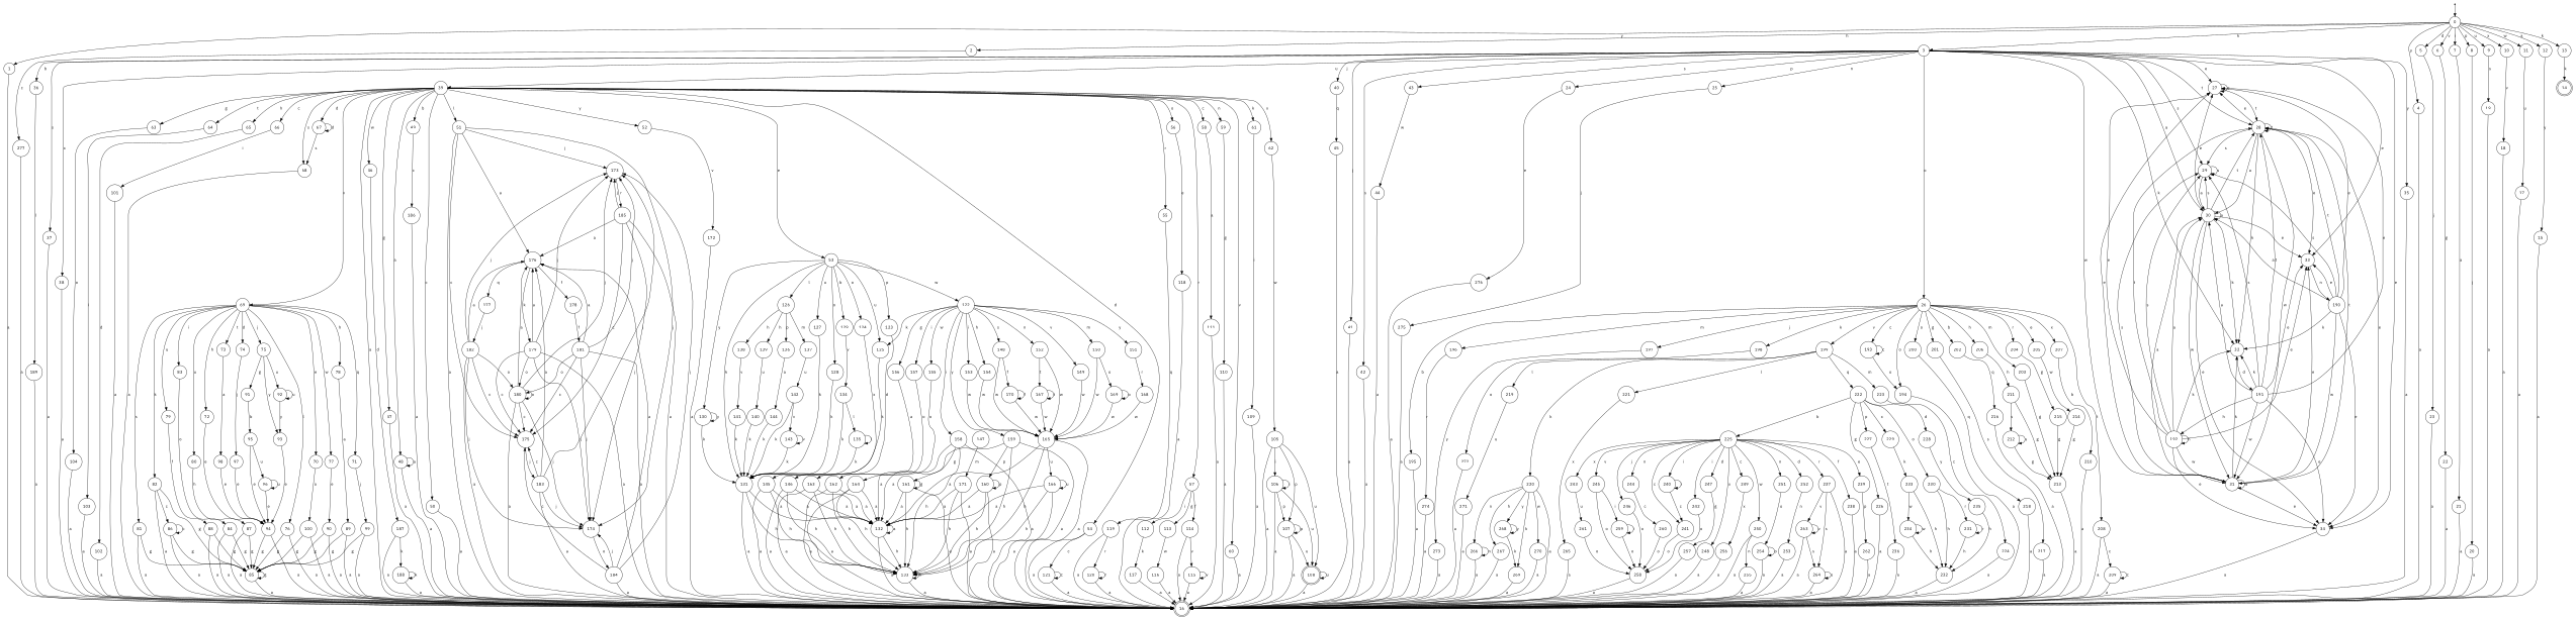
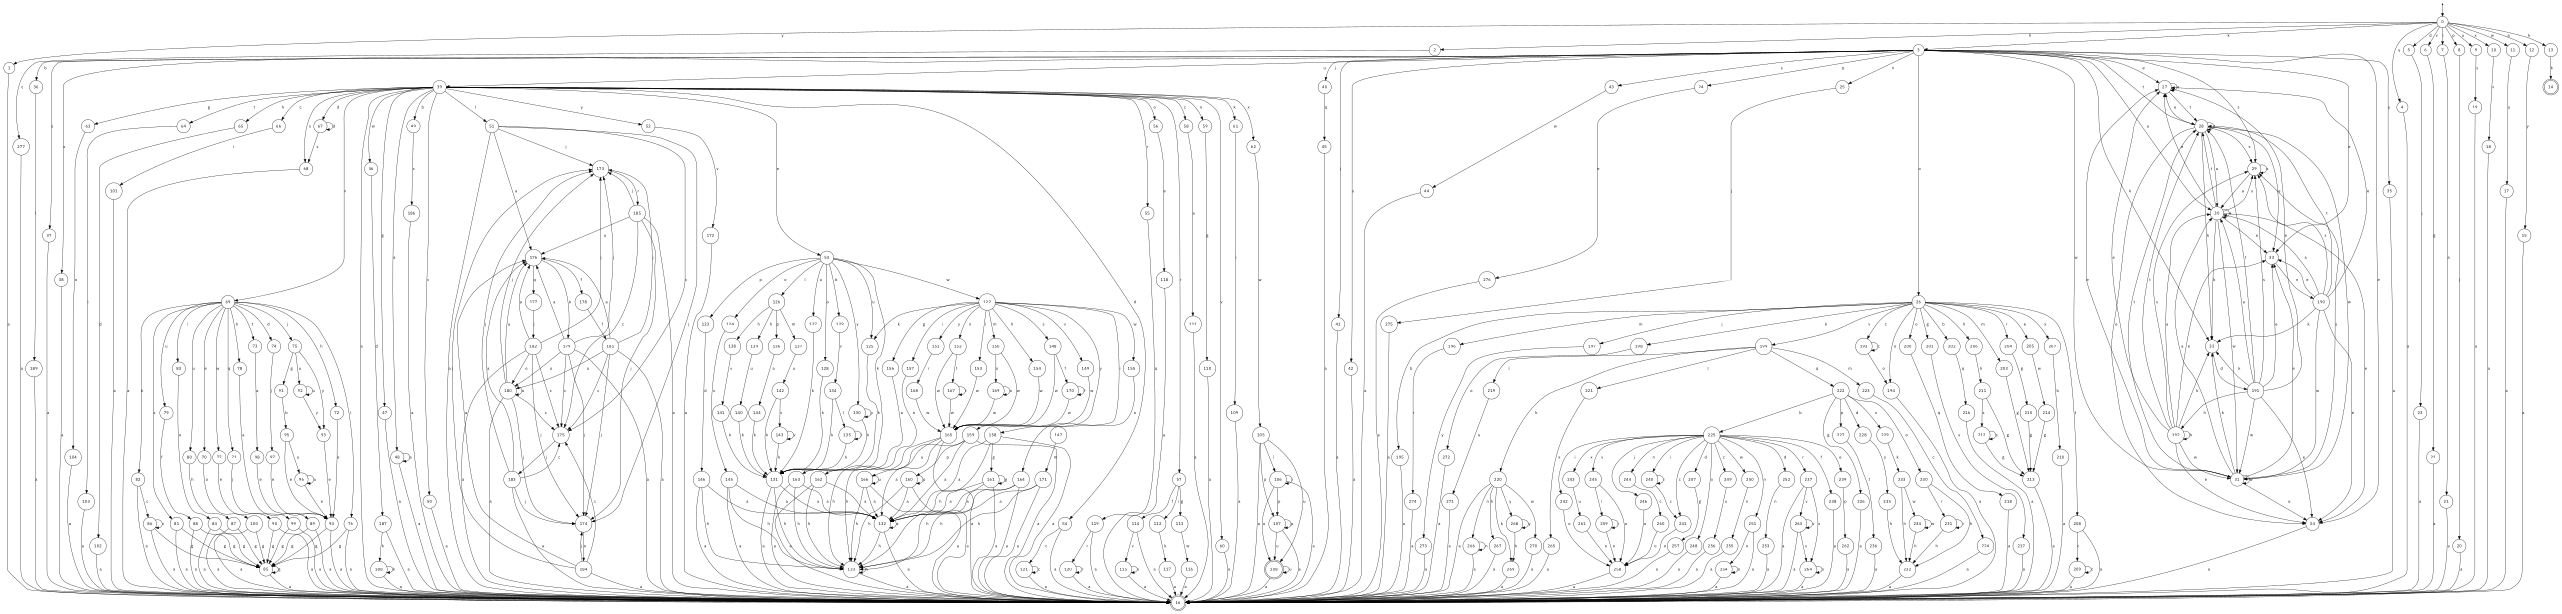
  digraph {
    fontname="IBM Plex Sans"
    rankdir=TB
    node [fontname="IBM Plex Sans" shape=circle]
    edge [fontname="IBM Plex Sans"]
    dummy0 [shape=point]
    0
    1
    2
    3
    4
    5
    6
    7
    8
    9
    10
    11
    12
    13
    16 [shape=doublecircle]
    277
    24
    25
    26
    27
    28
    29
    30
    31
    32
    33
    34
    35
    36
    37
    38
    39
    40
    41
    42
    43
    23
    22
    21
    20
    19
    18
    17
    15
    14 [shape=doublecircle]
    276
    275
    193
    194
    195
    196
    197
    198
    199
    200
    201
    202
    203
    204
    205
    206
    207
    208
    191
    190
    189
    46
    47
    48
    49
    50
    51
    52
    53
    54
    55
    56
    57
    58
    59
    60
    61
    62
    63
    64
    65
    66
    67
    68
    69
    45
    44
    274
    273
    272
    219
    220
    221
    222
    223
    218
    217
    216
    213
    215
    214
    211
    210
    209
    192
    187
    186
    173
    174
    175
    176
    172
    122
    123
    124
    125
    126
    127
    128
    129
    130
    131
    121
    119
    118
    112
    113
    114
    111
    110
    109
    105
    104
    103
    102
    101
    70
    71
    72
    73
    74
    75
    76
    77
    78
    79
    80
    81
    82
    83
    188
    185
    184
    183
    177
    178
    179
    148
    149
    150
    151
    152
    153
    154
    155
    156
    157
    158
    159
    146
    145
    136
    137
    138
    139
    134
    132
    133
    120
    117
    116
    115
    106
    107
    108 [shape=doublecircle]
    100
    99
    94
    98
    97
    91
    92
    93
    85
    90
    89
    88
    87
    86
    84
    95
    96
    147
    171
    165
    170
    169
    168
    167
    164
    163
    162
    161
    160
    144
    142
    141
    140
    135
    143
    166
    182
    181
    180
    271
    266
    267
    268
    269
    270
    265
    225
    226
    227
    228
    229
    230
    224
    212
    237
    238
    239
    240
    241
    242
    243
    244
    245
    246
    247
    248
    249
    250
    251
    252
    236
    235
    233
    231
    232
    263
    264
    262
    258
    261
    260
    259
    257
    256
    255
    254
    253
    234
    dummy0 -> 0
    0 -> 1 [label=y]
    0 -> 2 [label=h]
    0 -> 3 [label=k]
    0 -> 4 [label=y]
    0 -> 5 [label=d]
    0 -> 6 [label=v]
    0 -> 7 [label=i]
    0 -> 8 [label=p]
    0 -> 9 [label=u]
    0 -> 10 [label=x]
    0 -> 11 [label=w]
    0 -> 12 [label=a]
    0 -> 13 [label=k]
    1 -> 16 [label=a]
    2 -> 277 [label=c]
    3 -> 24 [label=p]
    3 -> 25 [label=n]
    3 -> 26 [label=o]
    3 -> 27 [label=e]
    3 -> 28 [label=t]
    3 -> 29 [label=s]
    3 -> 30 [label=a]
    3 -> 31 [label=w]
    3 -> 32 [label=k]
    3 -> 33 [label=e]
    3 -> 34 [label=e]
    3 -> 35 [label=y]
    3 -> 36 [label=b]
    3 -> 37 [label=s]
    3 -> 38 [label=x]
    3 -> 39 [label=u]
    3 -> 40 [label=j]
    3 -> 41 [label=j]
    3 -> 42 [label=s]
    3 -> 43 [label=s]
    4 -> 16 [label=a]
    5 -> 23 [label=j]
    6 -> 22 [label=g]
    7 -> 21 [label=a]
    8 -> 20 [label=j]
    9 -> 19 [label=s]
    10 -> 18 [label=v]
    11 -> 17 [label=u]
    12 -> 15 [label=y]
    13 -> 14 [label=k]
    277 -> 16 [label=a]
    24 -> 276 [label=e]
    25 -> 275 [label=j]
    26 -> 193 [label=c]
    26 -> 194 [label=o]
    26 -> 195 [label=b]
    26 -> 196 [label=m]
    26 -> 197 [label=j]
    26 -> 198 [label=k]
    26 -> 199 [label=v]
    26 -> 200 [label=o]
    26 -> 201 [label=g]
    26 -> 202 [label=b]
    26 -> 203 [label=m]
    26 -> 204 [label=r]
    26 -> 205 [label=e]
    26 -> 206 [label=h]
    26 -> 207 [label=x]
    26 -> 208 [label=t]
    27 -> 27 [label=e]
    27 -> 28 [label=t]
    28 -> 27 [label=e]
    28 -> 28 [label=t]
    28 -> 29 [label=s]
    28 -> 30 [label=a]
    28 -> 31 [label=w]
    28 -> 32 [label=k]
    28 -> 33 [label=e]
    28 -> 34 [label=e]
    29 -> 29 [label=s]
    29 -> 30 [label=a]
    30 -> 27 [label=e]
    30 -> 28 [label=t]
    30 -> 29 [label=s]
    30 -> 30 [label=a]
    30 -> 31 [label=w]
    30 -> 32 [label=k]
    30 -> 33 [label=e]
    30 -> 34 [label=e]
    31 -> 27 [label=e]
    31 -> 28 [label=t]
    31 -> 29 [label=s]
    31 -> 30 [label=a]
    31 -> 31 [label=w]
    31 -> 32 [label=k]
    31 -> 33 [label=e]
    31 -> 34 [label=e]
    32 -> 191 [label=d]
    33 -> 190 [label=n]
    34 -> 16 [label=a]
    35 -> 16 [label=a]
    36 -> 189 [label=l]
    37 -> 16 [label=a]
    38 -> 16 [label=a]
    39 -> 16 [label=a]
    39 -> 46 [label=w]
    39 -> 47 [label=g]
    39 -> 48 [label=a]
    39 -> 49 [label=b]
    39 -> 50 [label=c]
    39 -> 51 [label=l]
    39 -> 52 [label=y]
    39 -> 53 [label=e]
    39 -> 54 [label=d]
    39 -> 55 [label=r]
    39 -> 56 [label=o]
    39 -> 57 [label=r]
    39 -> 58 [label=c]
    39 -> 59 [label=n]
    39 -> 60 [label=v]
    39 -> 61 [label=k]
    39 -> 62 [label=x]
    39 -> 63 [label=g]
    39 -> 64 [label=t]
    39 -> 65 [label=h]
    39 -> 66 [label=c]
    39 -> 67 [label=d]
    39 -> 68 [label=s]
    39 -> 69 [label=v]
    40 -> 45 [label=q]
    41 -> 16 [label=a]
    42 -> 16 [label=a]
    43 -> 44 [label=w]
    23 -> 16 [label=a]
    22 -> 16 [label=a]
    21 -> 16 [label=a]
    20 -> 16 [label=a]
    19 -> 16 [label=a]
    18 -> 16 [label=a]
    17 -> 16 [label=a]
    15 -> 16 [label=a]
    276 -> 16 [label=a]
    275 -> 16 [label=a]
    193 -> 193 [label=c]
    193 -> 194 [label=o]
    194 -> 16 [label=a]
    195 -> 16 [label=a]
    196 -> 274 [label=r]
    197 -> 273 [label=y]
    198 -> 272 [label=o]
    199 -> 219 [label=l]
    199 -> 220 [label=k]
    199 -> 221 [label=l]
    199 -> 222 [label=q]
    199 -> 223 [label=m]
    200 -> 218 [label=q]
    201 -> 217 [label=s]
    202 -> 216 [label=q]
    203 -> 213 [label=g]
    204 -> 215 [label=g]
    205 -> 214 [label=w]
    206 -> 211 [label=h]
    207 -> 210 [label=b]
    208 -> 16 [label=a]
    208 -> 209 [label=c]
    191 -> 27 [label=e]
    191 -> 28 [label=t]
    191 -> 29 [label=s]
    191 -> 30 [label=a]
    191 -> 31 [label=w]
    191 -> 32 [label=k]
    191 -> 33 [label=e]
    191 -> 34 [label=e]
    191 -> 192 [label=h]
    190 -> 27 [label=e]
    190 -> 28 [label=t]
    190 -> 29 [label=s]
    190 -> 30 [label=a]
    190 -> 31 [label=w]
    190 -> 32 [label=k]
    190 -> 33 [label=e]
    190 -> 34 [label=e]
    189 -> 16 [label=a]
    46 -> 187 [label=d]
    47 -> 16 [label=a]
    48 -> 16 [label=a]
    48 -> 48 [label=a]
    49 -> 186 [label=c]
    50 -> 16 [label=a]
    51 -> 16 [label=a]
    51 -> 173 [label=j]
    51 -> 174 [label=j]
    51 -> 175 [label=c]
    51 -> 176 [label=a]
    52 -> 172 [label=v]
    53 -> 122 [label=w]
    53 -> 123 [label=p]
    53 -> 124 [label=o]
    53 -> 125 [label=u]
    53 -> 126 [label=l]
    53 -> 127 [label=u]
    53 -> 128 [label=o]
    53 -> 129 [label=b]
    53 -> 130 [label=y]
    53 -> 131 [label=k]
    54 -> 16 [label=a]
    54 -> 121 [label=c]
    55 -> 119 [label=q]
    56 -> 118 [label=e]
    57 -> 112 [label=i]
    57 -> 113 [label=g]
    57 -> 114 [label=f]
    58 -> 111 [label=a]
    59 -> 110 [label=g]
    60 -> 16 [label=a]
    61 -> 109 [label=i]
    62 -> 105 [label=w]
    63 -> 104 [label=o]
    64 -> 103 [label=i]
    65 -> 102 [label=d]
    66 -> 101 [label=i]
    67 -> 67 [label=d]
    67 -> 68 [label=s]
    68 -> 16 [label=a]
    69 -> 70 [label=e]
    69 -> 71 [label=q]
    69 -> 72 [label=h]
    69 -> 73 [label=t]
    69 -> 74 [label=d]
    69 -> 75 [label=j]
    69 -> 76 [label=l]
    69 -> 77 [label=w]
    69 -> 78 [label=h]
    69 -> 79 [label=u]
    69 -> 80 [label=u]
    69 -> 81 [label=s]
    69 -> 82 [label=k]
    69 -> 83 [label=i]
    45 -> 16 [label=a]
    44 -> 16 [label=a]
    274 -> 16 [label=a]
    273 -> 16 [label=a]
    272 -> 16 [label=a]
    219 -> 271 [label=u]
    220 -> 16 [label=a]
    220 -> 266 [label=n]
    220 -> 267 [label=h]
    220 -> 268 [label=y]
    220 -> 269 [label=k]
    220 -> 270 [label=w]
    221 -> 265 [label=x]
    222 -> 225 [label=b]
    222 -> 226 [label=g]
    222 -> 227 [label=p]
    222 -> 228 [label=d]
    222 -> 229 [label=x]
    222 -> 230 [label=o]
    223 -> 224 [label=c]
    218 -> 16 [label=a]
    217 -> 16 [label=a]
    216 -> 16 [label=a]
    213 -> 16 [label=a]
    215 -> 213 [label=g]
    214 -> 213 [label=g]
    211 -> 213 [label=g]
    211 -> 212 [label=s]
    210 -> 16 [label=a]
    209 -> 16 [label=a]
    209 -> 209 [label=c]
    192 -> 27 [label=e]
    192 -> 28 [label=t]
    192 -> 29 [label=s]
    192 -> 30 [label=a]
    192 -> 31 [label=w]
    192 -> 32 [label=k]
    192 -> 33 [label=e]
    192 -> 34 [label=e]
    192 -> 192 [label=h]
    187 -> 16 [label=a]
    187 -> 188 [label=k]
    186 -> 16 [label=a]
    173 -> 185 [label=r]
    174 -> 184 [label=o]
    175 -> 183 [label=j]
    176 -> 177 [label=q]
    176 -> 178 [label=f]
    176 -> 179 [label=k]
    172 -> 16 [label=a]
    122 -> 125 [label=k]
    122 -> 148 [label=s]
    122 -> 149 [label=v]
    122 -> 150 [label=m]
    122 -> 151 [label=y]
    122 -> 152 [label=n]
    122 -> 153 [label=i]
    122 -> 154 [label=h]
    122 -> 155 [label=w]
    122 -> 156 [label=g]
    122 -> 157 [label=i]
    122 -> 158 [label=i]
    122 -> 159 [label=y]
    123 -> 146 [label=d]
    124 -> 145 [label=x]
    125 -> 131 [label=k]
    126 -> 136 [label=p]
    126 -> 137 [label=m]
    126 -> 138 [label=h]
    126 -> 139 [label=h]
    127 -> 131 [label=k]
    128 -> 131 [label=k]
    129 -> 134 [label=v]
    130 -> 130 [label=y]
    130 -> 131 [label=k]
    131 -> 16 [label=a]
    131 -> 132 [label=a]
    131 -> 133 [label=h]
    121 -> 16 [label=a]
    121 -> 121 [label=c]
    119 -> 16 [label=a]
    119 -> 120 [label=r]
    118 -> 16 [label=a]
    112 -> 117 [label=k]
    113 -> 116 [label=w]
    114 -> 16 [label=a]
    114 -> 115 [label=v]
    111 -> 16 [label=a]
    110 -> 16 [label=a]
    109 -> 16 [label=a]
    105 -> 16 [label=a]
    105 -> 106 [label=i]
    105 -> 107 [label=p]
    105 -> 108 [label=u]
    104 -> 16 [label=a]
    103 -> 16 [label=a]
    102 -> 16 [label=a]
    101 -> 16 [label=a]
    70 -> 100 [label=o]
    71 -> 99 [label=j]
    72 -> 94 [label=e]
    73 -> 98 [label=a]
    74 -> 97 [label=j]
    75 -> 91 [label=g]
    75 -> 92 [label=u]
    75 -> 93 [label=y]
    76 -> 16 [label=a]
    76 -> 85 [label=g]
    77 -> 90 [label=e]
    78 -> 89 [label=a]
    79 -> 88 [label=f]
    80 -> 87 [label=h]
    81 -> 16 [label=a]
    81 -> 85 [label=g]
    82 -> 16 [label=a]
-   82 -> 85 [label=g]
    82 -> 86 [label=c]
    83 -> 84 [label=o]
    188 -> 16 [label=a]
    188 -> 188 [label=k]
    185 -> 16 [label=a]
    185 -> 173 [label=j]
    185 -> 174 [label=j]
    185 -> 175 [label=c]
    185 -> 176 [label=a]
    184 -> 16 [label=a]
    184 -> 173 [label=j]
    184 -> 174 [label=j]
    184 -> 175 [label=c]
    184 -> 176 [label=a]
    183 -> 16 [label=a]
    183 -> 173 [label=j]
    183 -> 174 [label=j]
    183 -> 175 [label=c]
    183 -> 176 [label=a]
    177 -> 182 [label=j]
    178 -> 181 [label=f]
    179 -> 16 [label=a]
    179 -> 173 [label=j]
    179 -> 174 [label=j]
    179 -> 175 [label=c]
    179 -> 176 [label=a]
    179 -> 180 [label=o]
    148 -> 165 [label=w]
    148 -> 170 [label=f]
    149 -> 165 [label=w]
    150 -> 165 [label=w]
    150 -> 169 [label=o]
    151 -> 168 [label=r]
    152 -> 165 [label=w]
    152 -> 167 [label=t]
    153 -> 165 [label=w]
    154 -> 165 [label=w]
    155 -> 164 [label=o]
    156 -> 163 [label=a]
    157 -> 162 [label=o]
    158 -> 16 [label=a]
    158 -> 132 [label=a]
    158 -> 133 [label=h]
    158 -> 161 [label=g]
    159 -> 16 [label=a]
    159 -> 132 [label=a]
    159 -> 133 [label=h]
    159 -> 160 [label=p]
    146 -> 16 [label=a]
    146 -> 132 [label=a]
    146 -> 133 [label=h]
    145 -> 16 [label=a]
    145 -> 132 [label=a]
    145 -> 133 [label=h]
    136 -> 144 [label=a]
    137 -> 142 [label=u]
    138 -> 141 [label=v]
    139 -> 140 [label=u]
    134 -> 131 [label=k]
    134 -> 135 [label=l]
    132 -> 16 [label=a]
    132 -> 132 [label=a]
    132 -> 133 [label=h]
    133 -> 16 [label=a]
    133 -> 133 [label=h]
    120 -> 16 [label=a]
    120 -> 120 [label=r]
    117 -> 16 [label=a]
    116 -> 16 [label=a]
    115 -> 16 [label=a]
    115 -> 115 [label=v]
    106 -> 16 [label=a]
    106 -> 106 [label=i]
    106 -> 107 [label=p]
    106 -> 108 [label=u]
    107 -> 16 [label=a]
    107 -> 107 [label=p]
    107 -> 108 [label=u]
    108 -> 16 [label=a]
    108 -> 108 [label=u]
    100 -> 16 [label=a]
    100 -> 85 [label=g]
    99 -> 16 [label=a]
    99 -> 85 [label=g]
    94 -> 16 [label=a]
    94 -> 85 [label=g]
    98 -> 94 [label=e]
    97 -> 94 [label=e]
    91 -> 95 [label=b]
    92 -> 92 [label=u]
    92 -> 93 [label=y]
    93 -> 94 [label=e]
    85 -> 16 [label=a]
    85 -> 85 [label=g]
    90 -> 16 [label=a]
    90 -> 85 [label=g]
    89 -> 16 [label=a]
    89 -> 85 [label=g]
    88 -> 16 [label=a]
    88 -> 85 [label=g]
    87 -> 16 [label=a]
    87 -> 85 [label=g]
    86 -> 16 [label=a]
    86 -> 85 [label=g]
    86 -> 86 [label=c]
    84 -> 16 [label=a]
    84 -> 85 [label=g]
    95 -> 94 [label=e]
    95 -> 96 [label=u]
    96 -> 94 [label=e]
    96 -> 96 [label=u]
    147 -> 171 [label=m]
    171 -> 16 [label=a]
    171 -> 132 [label=a]
    171 -> 133 [label=h]
    165 -> 16 [label=a]
    165 -> 132 [label=a]
    165 -> 133 [label=h]
    165 -> 166 [label=u]
    170 -> 165 [label=w]
    170 -> 170 [label=f]
    169 -> 165 [label=w]
    169 -> 169 [label=o]
    168 -> 165 [label=w]
    167 -> 165 [label=w]
    167 -> 167 [label=t]
    164 -> 16 [label=a]
    164 -> 132 [label=a]
    164 -> 133 [label=h]
    163 -> 16 [label=a]
    163 -> 132 [label=a]
    163 -> 133 [label=h]
    162 -> 16 [label=a]
    162 -> 132 [label=a]
    162 -> 133 [label=h]
    161 -> 16 [label=a]
    161 -> 132 [label=a]
    161 -> 133 [label=h]
    161 -> 161 [label=g]
    160 -> 16 [label=a]
    160 -> 132 [label=a]
    160 -> 133 [label=h]
    160 -> 160 [label=p]
    144 -> 131 [label=k]
    142 -> 131 [label=k]
    142 -> 143 [label=v]
    141 -> 131 [label=k]
    140 -> 131 [label=k]
    135 -> 131 [label=k]
    135 -> 135 [label=l]
    143 -> 131 [label=k]
    143 -> 143 [label=v]
    166 -> 16 [label=a]
    166 -> 132 [label=a]
    166 -> 133 [label=h]
    166 -> 166 [label=u]
    182 -> 16 [label=a]
    182 -> 173 [label=j]
    182 -> 174 [label=j]
    182 -> 175 [label=c]
    182 -> 176 [label=a]
    182 -> 180 [label=o]
    181 -> 16 [label=a]
    181 -> 173 [label=j]
    181 -> 174 [label=j]
    181 -> 175 [label=c]
    181 -> 176 [label=a]
    181 -> 180 [label=o]
    180 -> 16 [label=a]
    180 -> 173 [label=j]
    180 -> 174 [label=j]
    180 -> 175 [label=c]
    180 -> 176 [label=a]
    180 -> 180 [label=o]
    271 -> 16 [label=a]
    266 -> 16 [label=a]
    266 -> 266 [label=n]
    267 -> 16 [label=a]
    268 -> 268 [label=y]
    268 -> 269 [label=k]
    269 -> 16 [label=a]
    270 -> 16 [label=a]
    265 -> 16 [label=a]
    225 -> 237 [label=r]
    225 -> 238 [label=f]
    225 -> 239 [label=e]
    225 -> 240 [label=i]
    225 -> 241 [label=c]
    225 -> 242 [label=i]
    225 -> 243 [label=x]
    225 -> 244 [label=n]
    225 -> 245 [label=v]
    225 -> 246 [label=j]
    225 -> 247 [label=d]
    225 -> 248 [label=x]
    225 -> 249 [label=c]
    225 -> 250 [label=w]
    225 -> 251 [label=n]
    225 -> 252 [label=d]
    226 -> 16 [label=a]
    227 -> 236 [label=t]
    228 -> 235 [label=y]
    229 -> 233 [label=k]
    230 -> 231 [label=r]
    230 -> 232 [label=h]
    224 -> 16 [label=a]
    212 -> 213 [label=g]
    212 -> 212 [label=s]
    237 -> 16 [label=a]
    237 -> 263 [label=v]
    237 -> 264 [label=s]
    238 -> 16 [label=a]
    239 -> 262 [label=p]
    240 -> 240 [label=i]
    240 -> 241 [label=c]
    241 -> 258 [label=o]
    242 -> 258 [label=o]
    243 -> 261 [label=u]
    244 -> 260 [label=c]
    245 -> 258 [label=o]
    245 -> 259 [label=i]
    246 -> 258 [label=o]
    247 -> 257 [label=g]
    248 -> 16 [label=a]
    249 -> 256 [label=x]
    250 -> 255 [label=n]
-   250 -> 16 [label=a]
+   251 -> 16 [label=a]
    251 -> 254 [label=o]
    252 -> 253 [label=n]
    236 -> 16 [label=a]
    235 -> 232 [label=h]
    233 -> 232 [label=h]
    233 -> 234 [label=w]
    231 -> 231 [label=r]
    231 -> 232 [label=h]
    232 -> 16 [label=a]
    263 -> 16 [label=a]
    263 -> 263 [label=v]
    263 -> 264 [label=s]
    264 -> 16 [label=a]
    264 -> 264 [label=s]
    262 -> 16 [label=a]
    258 -> 16 [label=a]
    261 -> 258 [label=o]
    260 -> 258 [label=o]
    259 -> 258 [label=o]
    259 -> 259 [label=i]
    257 -> 16 [label=a]
    256 -> 16 [label=a]
    255 -> 16 [label=a]
    254 -> 16 [label=a]
    254 -> 254 [label=o]
    253 -> 16 [label=a]
    234 -> 232 [label=h]
    234 -> 234 [label=w]
  }
